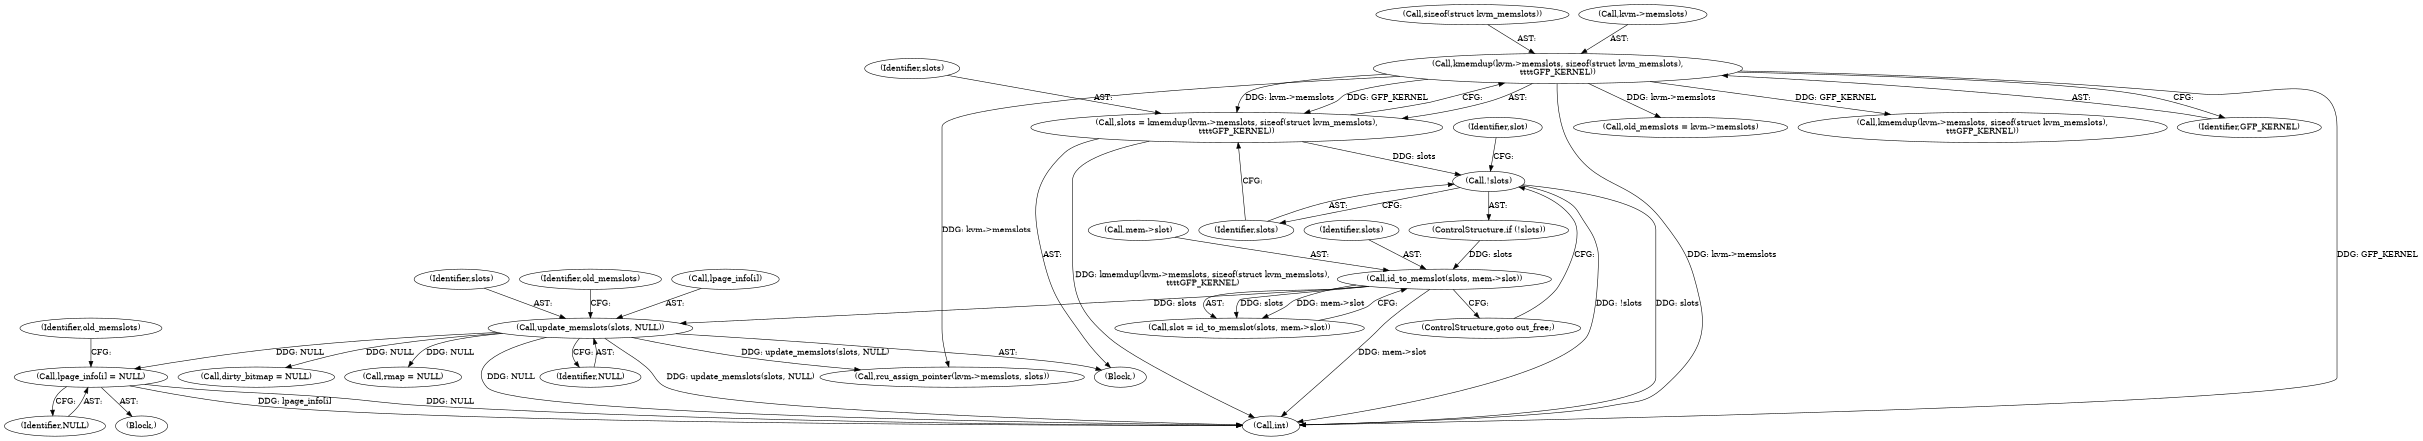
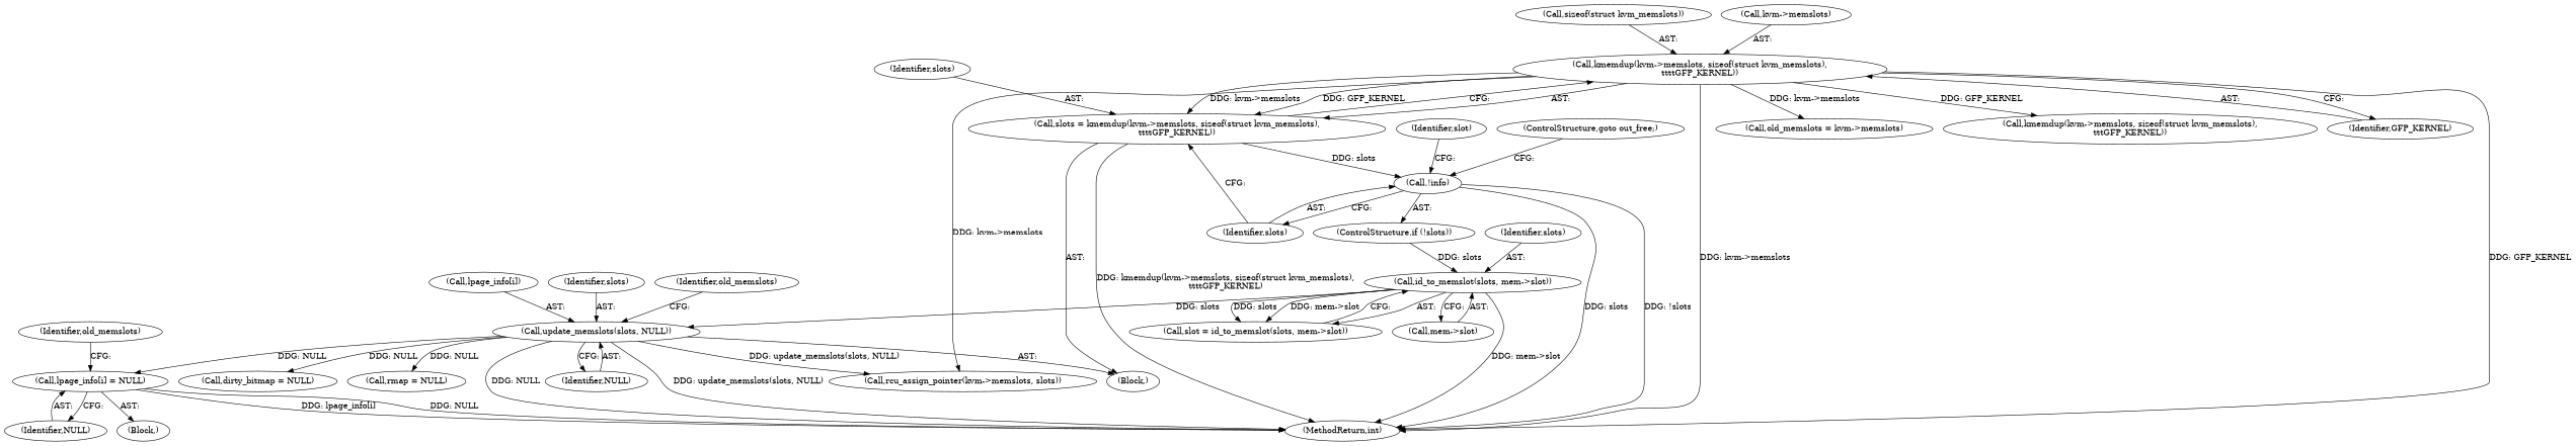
  digraph {
    n1 [label="(Call,lpage_info[i] = NULL)"]
    n2 [label="(Identifier,NULL)"]
-   n3 [label="(Call,int)"]
+   n3 [label="(MethodReturn,int)"]
    n4 [label="(Block,)"]
    n5 [label="(Call,update_memslots(slots, NULL))"]
    n6 [label="(Call,dirty_bitmap = NULL)"]
    n7 [label="(Call,rcu_assign_pointer(kvm->memslots, slots))"]
    n8 [label="(Call,rmap = NULL)"]
    n9 [label="(Identifier,NULL)"]
    n10 [label="(Block,)"]
    n11 [label="(Call,id_to_memslot(slots, mem->slot))"]
    n12 [label="(Call,mem->slot)"]
    n13 [label="(Call,slot = id_to_memslot(slots, mem->slot))"]
-   n14 [label="(Call,!slots)"]
+   n14 [label="(Call,!info)"]
    n15 [label="(ControlStructure,if (!slots))"]
    n16 [label="(Identifier,slots)"]
    n17 [label="(Call,slots = kmemdup(kvm->memslots, sizeof(struct kvm_memslots),\n\t\t\t\tGFP_KERNEL))"]
    n18 [label="(Call,kmemdup(kvm->memslots, sizeof(struct kvm_memslots),\n\t\t\t\tGFP_KERNEL))"]
    n19 [label="(Call,old_memslots = kvm->memslots)"]
    n20 [label="(Call,kmemdup(kvm->memslots, sizeof(struct kvm_memslots),\n\t\t\tGFP_KERNEL))"]
    n21 [label="(Identifier,GFP_KERNEL)"]
    n22 [label="(Identifier,slots)"]
    n23 [label="(Call,lpage_info[i])"]
    n24 [label="(Identifier,slots)"]
    n25 [label="(Identifier,slots)"]
    n26 [label="(Identifier,old_memslots)"]
    n27 [label="(Identifier,slot)"]
    n28 [label="(Call,sizeof(struct kvm_memslots))"]
    n29 [label="(ControlStructure,goto out_free;)"]
    n30 [label="(Call,kvm->memslots)"]
    n31 [label="(Identifier,old_memslots)"]
    n1 -> n2 [label="CFG: "]
    n1 -> n3 [label="DDG: lpage_info[i]"]
    n1 -> n3 [label="DDG: NULL"]
    n1 -> n4 [label="AST: "]
    n2 -> n1 [label="AST: "]
    n5 -> n1 [label="DDG: NULL"]
    n5 -> n3 [label="DDG: NULL"]
    n5 -> n3 [label="DDG: update_memslots(slots, NULL)"]
    n5 -> n6 [label="DDG: NULL"]
    n5 -> n7 [label="DDG: update_memslots(slots, NULL)"]
    n5 -> n8 [label="DDG: NULL"]
    n5 -> n9 [label="CFG: "]
    n5 -> n10 [label="AST: "]
    n9 -> n5 [label="AST: "]
    n11 -> n3 [label="DDG: mem->slot"]
    n11 -> n5 [label="DDG: slots"]
-   n11 -> n29 [label="CFG: "]
+   n11 -> n12 [label="CFG: "]
    n11 -> n13 [label="AST: "]
    n11 -> n13 [label="DDG: slots"]
    n11 -> n13 [label="DDG: mem->slot"]
    n12 -> n11 [label="AST: "]
    n13 -> n11 [label="CFG: "]
    n14 -> n3 [label="DDG: !slots"]
    n14 -> n3 [label="DDG: slots"]
    n14 -> n15 [label="AST: "]
    n14 -> n16 [label="CFG: "]
    n15 -> n11 [label="DDG: slots"]
    n16 -> n14 [label="AST: "]
    n16 -> n17 [label="CFG: "]
    n17 -> n3 [label="DDG: kmemdup(kvm->memslots, sizeof(struct kvm_memslots),\n\t\t\t\tGFP_KERNEL)"]
    n17 -> n10 [label="AST: "]
    n17 -> n14 [label="DDG: slots"]
    n17 -> n18 [label="CFG: "]
    n18 -> n3 [label="DDG: kvm->memslots"]
    n18 -> n3 [label="DDG: GFP_KERNEL"]
    n18 -> n7 [label="DDG: kvm->memslots"]
    n18 -> n17 [label="AST: "]
    n18 -> n17 [label="DDG: kvm->memslots"]
    n18 -> n17 [label="DDG: GFP_KERNEL"]
    n18 -> n19 [label="DDG: kvm->memslots"]
    n18 -> n20 [label="DDG: GFP_KERNEL"]
    n18 -> n21 [label="CFG: "]
    n21 -> n18 [label="AST: "]
    n22 -> n11 [label="AST: "]
    n23 -> n5 [label="AST: "]
    n24 -> n5 [label="AST: "]
    n25 -> n17 [label="AST: "]
    n26 -> n5 [label="CFG: "]
    n27 -> n14 [label="CFG: "]
    n28 -> n18 [label="AST: "]
    n29 -> n14 [label="CFG: "]
    n30 -> n18 [label="AST: "]
    n31 -> n1 [label="CFG: "]
  }
